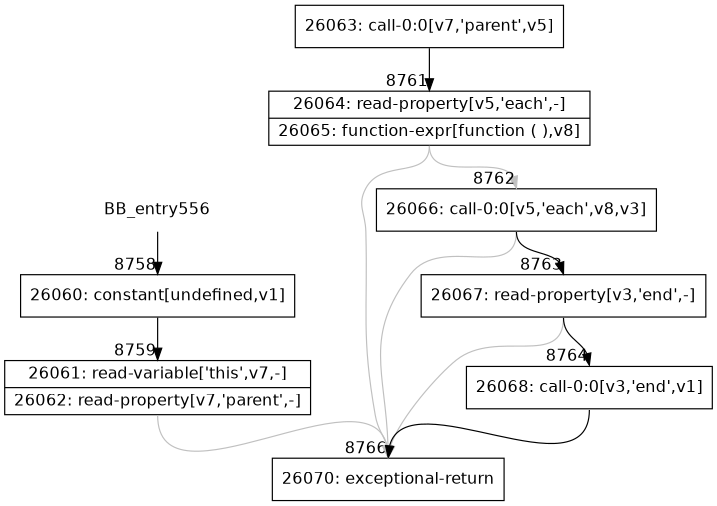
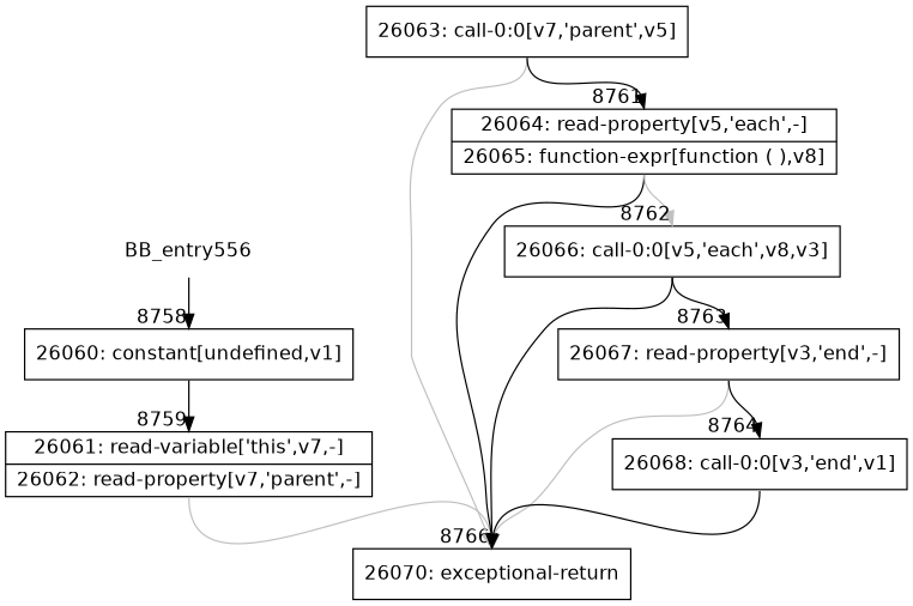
  digraph {
    fontname="DejaVu Sans"
    rankdir=TD
    node [fontname="DejaVu Sans" shape=record]
    edge [fontname="DejaVu Sans" headport=n tailport=s color=gray]
    n1 [label=BB_entry556 shape=none]
    n2 [label="{26060: constant[undefined,v1]}"]
    n3 [label="{26061: read-variable['this',v7,-]|26062: read-property[v7,'parent',-]}"]
    n4 [label="{26070: exceptional-return}"]
    n5 [label="{26063: call-0:0[v7,'parent',v5]}"]
    n6 [label="{26064: read-property[v5,'each',-]|26065: function-expr[function ( ),v8]}"]
    n7 [label="{26066: call-0:0[v5,'each',v8,v3]}"]
    n8 [label="{26067: read-property[v3,'end',-]}"]
    n9 [label="{26068: call-0:0[v3,'end',v1]}"]
    n1 -> n2 [headlabel="    8758" color=""]
    n2 -> n3 [headlabel="      8759" color=""]
    n3 -> n4 [headlabel="      8766"]
+   n5 -> n4
    n5 -> n6 [headlabel="      8761" color=""]
-   n6 -> n4
+   n6 -> n4 [color=black]
    n6 -> n7 [headlabel="      8762"]
-   n7 -> n4
+   n7 -> n4 [color=black]
    n7 -> n8 [headlabel="      8763" color=""]
    n8 -> n4
    n8 -> n9 [headlabel="      8764" color=""]
    n9 -> n4 [color=black]
  }
